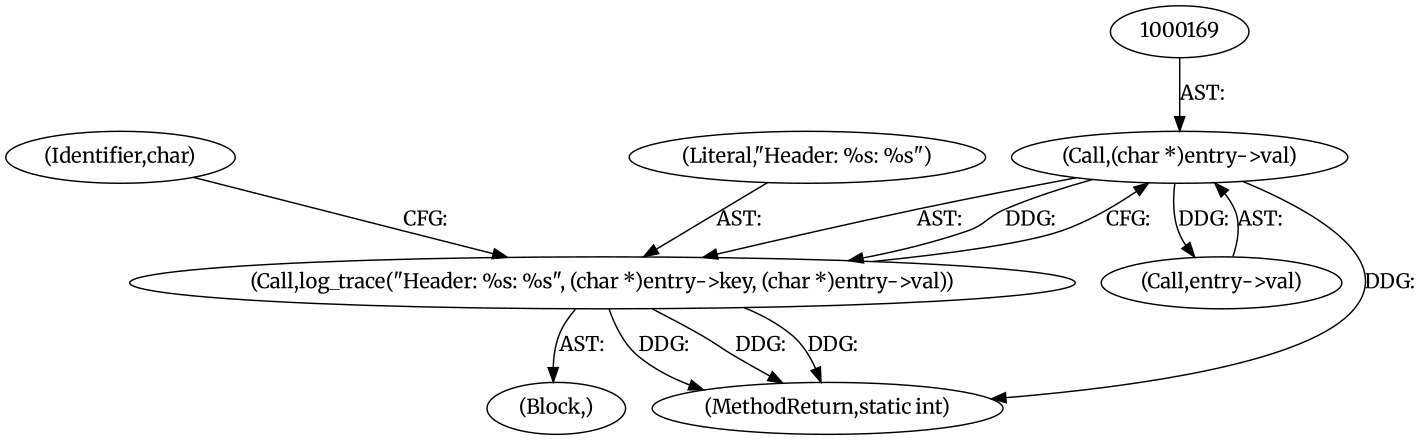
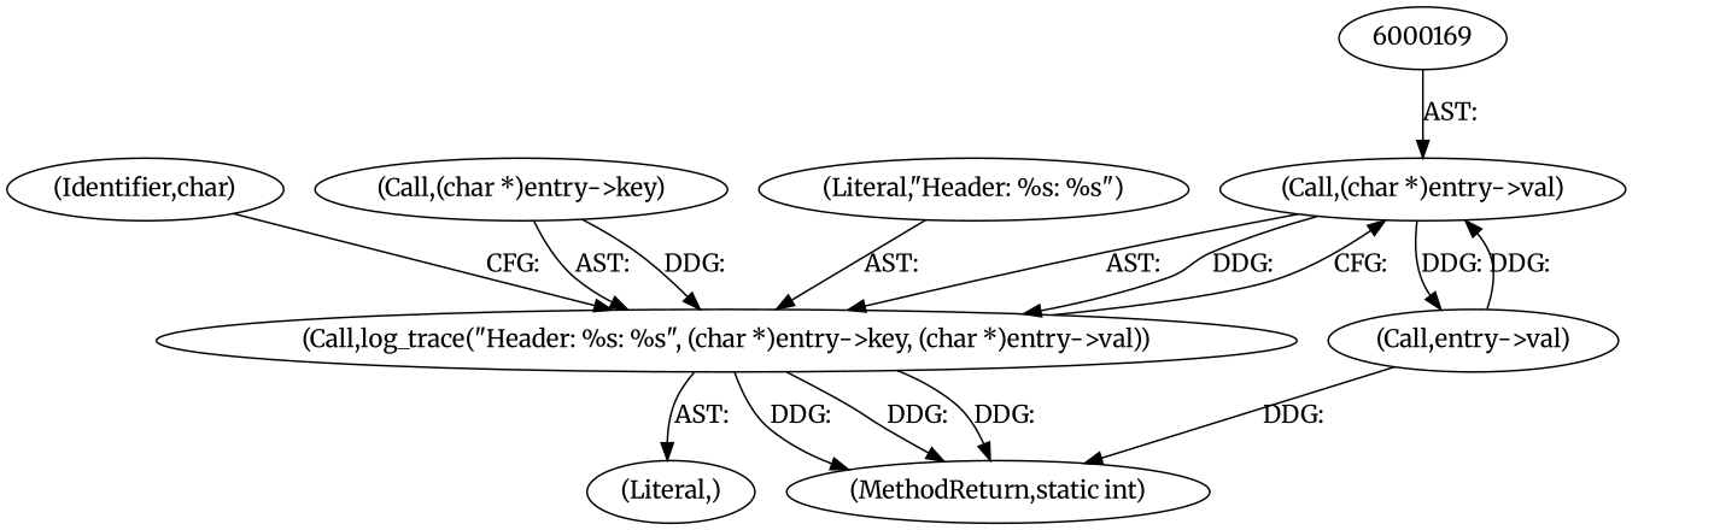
  digraph {
    fontname=Merriweather
    node [fontname=Merriweather]
    edge [fontname=Merriweather]
    n1 [label="(Call,(char *)entry->val)"]
    n2 [label="(Call,log_trace(\"Header: %s: %s\", (char *)entry->key, (char *)entry->val))"]
    n3 [label="(MethodReturn,static int)"]
    n4 [label="(Call,entry->val)"]
-   n5 [label="(Block,)"]
+   n5 [label="(Literal,)"]
    n6 [label="(Identifier,char)"]
+   n7 [label="(Call,(char *)entry->key)"]
    n8 [label="(Literal,\"Header: %s: %s\")"]
-   1000169
+   1000169 [label=6000169]
    n1 -> n2 [label="AST: "]
    n1 -> n2 [label="DDG: "]
-   n1 -> n3 [label="DDG: "]
+   n4 -> n3 [label="DDG: "]
    n1 -> n4 [label="DDG: "]
    n2 -> n1 [label="CFG: "]
    n2 -> n3 [label="DDG: "]
    n2 -> n3 [label="DDG: "]
    n2 -> n3 [label="DDG: "]
    n2 -> n5 [label="AST: "]
-   n4 -> n1 [label="AST: "]
+   n4 -> n1 [label="DDG: "]
    n6 -> n2 [label="CFG: "]
+   n7 -> n2 [label="AST: "]
+   n7 -> n2 [label="DDG: "]
    n8 -> n2 [label="AST: "]
    1000169 -> n1 [label="AST: "]
  }
